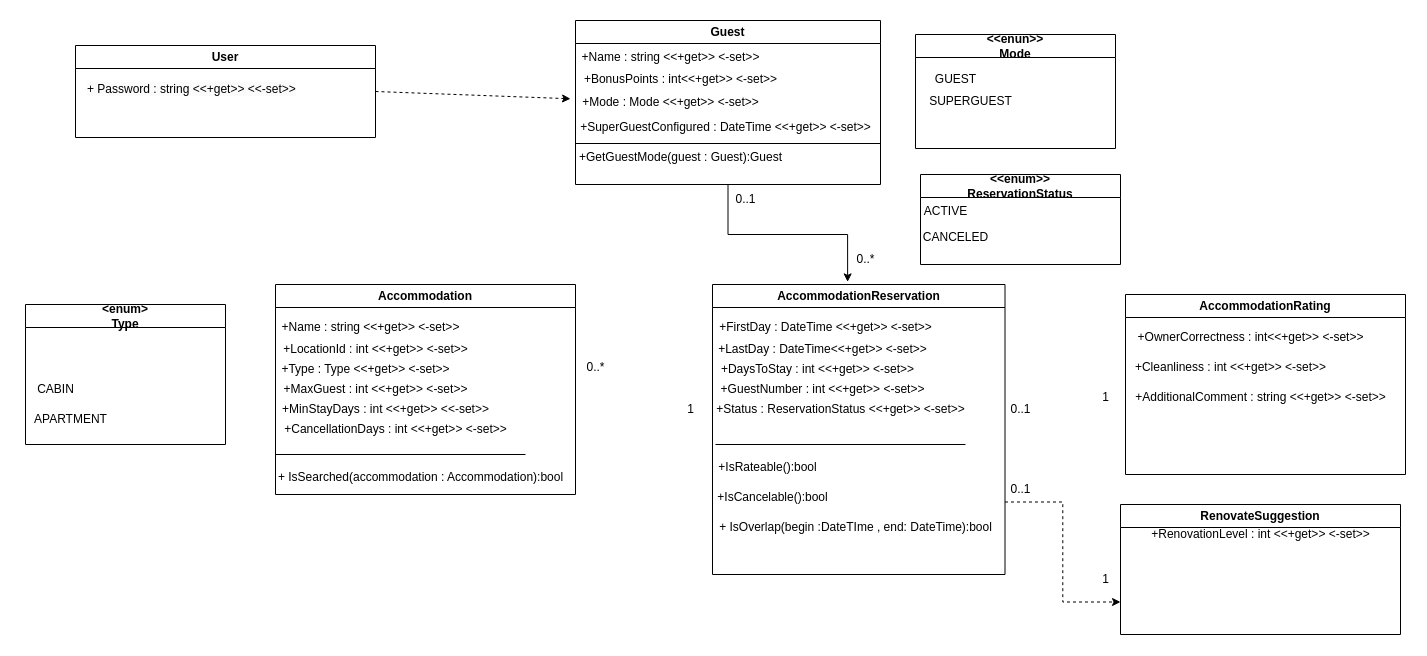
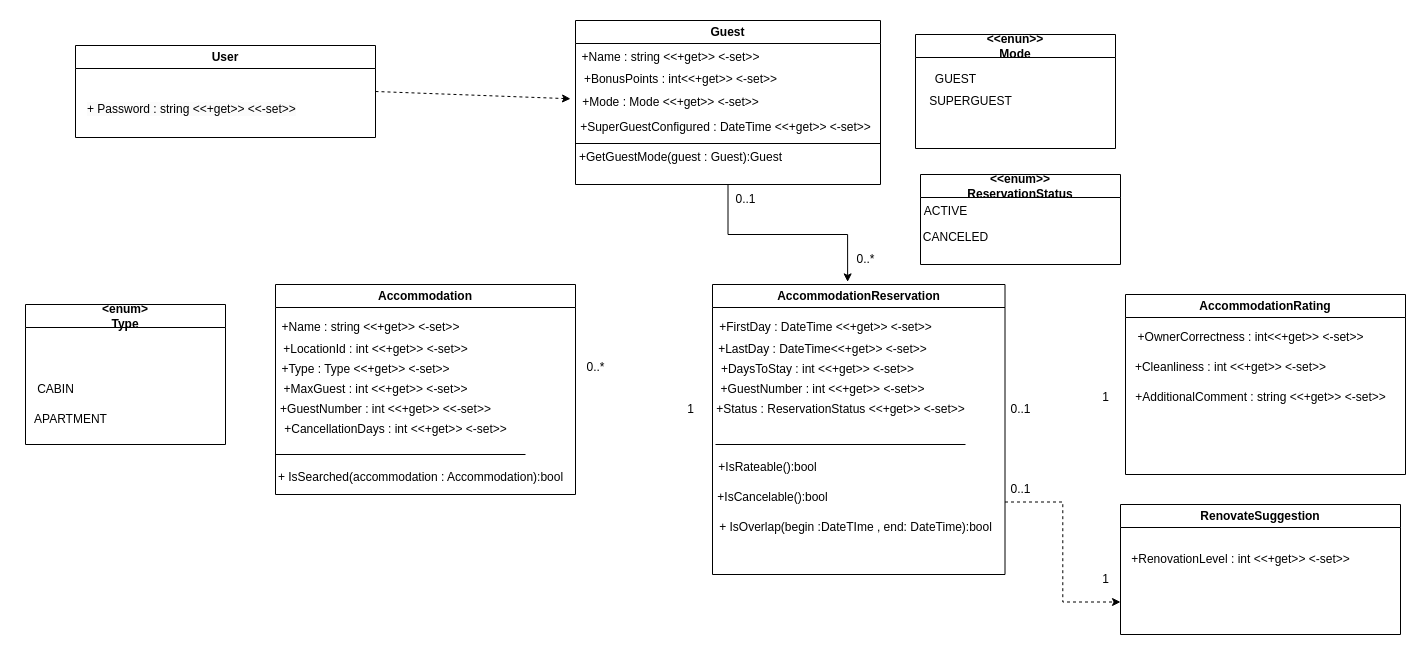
  <mxCell id="0" />
  <mxCell id="1" parent="0" />
  <mxCell id="2" value="1" style="text;html=1;align=center;verticalAlign=middle;resizable=0;points=[];autosize=1;strokeColor=none;fillColor=none;" vertex="1" parent="1"><mxGeometry x="675" y="394" width="30" height="30" as="geometry" /></mxCell>
  <mxCell id="3" value="0..*" style="text;html=1;align=center;verticalAlign=middle;resizable=0;points=[];autosize=1;strokeColor=none;fillColor=none;" vertex="1" parent="1"><mxGeometry x="575" y="352" width="40" height="30" as="geometry" /></mxCell>
  <mxCell id="4" value="&lt;span style=&quot;color: rgba(0, 0, 0, 0); font-family: monospace; font-size: 0px; text-align: start;&quot;&gt;%3CmxGraphModel%3E%3Croot%3E%3CmxCell%20id%3D%220%22%2F%3E%3CmxCell%20id%3D%221%22%20parent%3D%220%22%2F%3E%3CmxCell%20id%3D%222%22%20value%3D%22Type%20%26amp%3Blt%3B%26amp%3Blt%3B%2Bget%26amp%3Bgt%3B%26amp%3Bgt%3B%20%26amp%3Blt%3B-set%26amp%3Bgt%3B%26amp%3Bgt%3B%22%20style%3D%22text%3Bhtml%3D1%3Balign%3Dcenter%3BverticalAlign%3Dmiddle%3Bresizable%3D0%3Bpoints%3D%5B%5D%3Bautosize%3D1%3BstrokeColor%3Dnone%3BfillColor%3Dnone%3B%22%20vertex%3D%221%22%20parent%3D%221%22%3E%3CmxGeometry%20x%3D%22280%22%20y%3D%22220%22%20width%3D%22150%22%20height%3D%2230%22%20as%3D%22geometry%22%2F%3E%3C%2FmxCell%3E%3C%2Froot%3E%3C%2FmxGraphModel%3E&lt;/span&gt;" style="text;html=1;align=center;verticalAlign=middle;resizable=0;points=[];autosize=1;strokeColor=none;fillColor=none;" vertex="1" parent="1"><mxGeometry x="715" y="192" width="20" height="30" as="geometry" /></mxCell>
  <mxCell id="5" value="Guest" style="swimlane;whiteSpace=wrap;html=1;" vertex="1" parent="1"><mxGeometry x="575" y="20" width="305" height="164" as="geometry" /></mxCell>
  <mxCell id="6" value="+Name : string &amp;lt;&amp;lt;+get&amp;gt;&amp;gt; &amp;lt;-set&amp;gt;&amp;gt;" style="text;html=1;align=center;verticalAlign=middle;resizable=0;points=[];autosize=1;strokeColor=none;fillColor=none;" vertex="1" parent="5"><mxGeometry x="-5" y="22" width="200" height="30" as="geometry" /></mxCell>
  <mxCell id="7" value="+BonusPoints : int&amp;lt;&amp;lt;+get&amp;gt;&amp;gt; &amp;lt;-set&amp;gt;&amp;gt;" style="text;html=1;align=center;verticalAlign=middle;resizable=0;points=[];autosize=1;strokeColor=none;fillColor=none;" vertex="1" parent="5"><mxGeometry x="-5" y="44" width="220" height="30" as="geometry" /></mxCell>
  <mxCell id="8" value="+Mode : Mode &amp;lt;&amp;lt;+get&amp;gt;&amp;gt; &amp;lt;-set&amp;gt;&amp;gt;" style="text;html=1;align=center;verticalAlign=middle;resizable=0;points=[];autosize=1;strokeColor=none;fillColor=none;" vertex="1" parent="5"><mxGeometry x="-5" y="67" width="200" height="30" as="geometry" /></mxCell>
  <mxCell id="9" value="+SuperGuestConfigured : DateTime &amp;lt;&amp;lt;+get&amp;gt;&amp;gt; &amp;lt;-set&amp;gt;&amp;gt;" style="text;html=1;align=center;verticalAlign=middle;resizable=0;points=[];autosize=1;strokeColor=none;fillColor=none;" vertex="1" parent="5"><mxGeometry x="-5" y="92" width="310" height="30" as="geometry" /></mxCell>
  <mxCell id="10" value="+GetGuestMode(guest : Guest):Guest" style="text;html=1;align=center;verticalAlign=middle;resizable=0;points=[];autosize=1;strokeColor=none;fillColor=none;" vertex="1" parent="5"><mxGeometry x="-10" y="122" width="230" height="30" as="geometry" /></mxCell>
  <mxCell id="11" style="edgeStyle=orthogonalEdgeStyle;rounded=0;orthogonalLoop=1;jettySize=auto;html=1;exitX=0.5;exitY=1;exitDx=0;exitDy=0;entryX=0.462;entryY=-0.009;entryDx=0;entryDy=0;entryPerimeter=0;" edge="1" parent="1" source="5" target="35"><mxGeometry relative="1" as="geometry" /></mxCell>
  <mxCell id="12" value="0..*" style="text;html=1;align=center;verticalAlign=middle;resizable=0;points=[];autosize=1;strokeColor=none;fillColor=none;" vertex="1" parent="1"><mxGeometry x="845" y="244" width="40" height="30" as="geometry" /></mxCell>
  <mxCell id="13" value="0..1" style="text;html=1;align=center;verticalAlign=middle;resizable=0;points=[];autosize=1;strokeColor=none;fillColor=none;" vertex="1" parent="1"><mxGeometry x="725" y="184" width="40" height="30" as="geometry" /></mxCell>
  <mxCell id="14" value="AccommodationRating" style="swimlane;whiteSpace=wrap;html=1;" vertex="1" parent="1"><mxGeometry x="1125" y="294" width="280" height="180" as="geometry" /></mxCell>
  <mxCell id="15" value="+OwnerCorrectness : int&amp;lt;&amp;lt;+get&amp;gt;&amp;gt; &amp;lt;-set&amp;gt;&amp;gt;" style="text;html=1;align=center;verticalAlign=middle;resizable=0;points=[];autosize=1;strokeColor=none;fillColor=none;" vertex="1" parent="14"><mxGeometry y="28" width="250" height="30" as="geometry" /></mxCell>
  <mxCell id="16" value="+Cleanliness : int &amp;lt;&amp;lt;+get&amp;gt;&amp;gt; &amp;lt;-set&amp;gt;&amp;gt;" style="text;html=1;align=center;verticalAlign=middle;resizable=0;points=[];autosize=1;strokeColor=none;fillColor=none;" vertex="1" parent="14"><mxGeometry y="58" width="210" height="30" as="geometry" /></mxCell>
  <mxCell id="17" value="+AdditionalComment : string &amp;lt;&amp;lt;+get&amp;gt;&amp;gt; &amp;lt;-set&amp;gt;&amp;gt;" style="text;html=1;align=center;verticalAlign=middle;resizable=0;points=[];autosize=1;strokeColor=none;fillColor=none;" vertex="1" parent="14"><mxGeometry y="88" width="270" height="30" as="geometry" /></mxCell>
  <mxCell id="18" value="RenovateSuggestion" style="swimlane;whiteSpace=wrap;html=1;" vertex="1" parent="1"><mxGeometry x="1120" y="504" width="280" height="130" as="geometry" /></mxCell>
- <mxCell id="19" value="+RenovationLevel : int &amp;lt;&amp;lt;+get&amp;gt;&amp;gt; &amp;lt;-set&amp;gt;&amp;gt;" style="text;html=1;align=center;verticalAlign=middle;resizable=0;points=[];autosize=1;strokeColor=none;fillColor=none;" vertex="1" parent="18"><mxGeometry x="20" y="15" width="240" height="30" as="geometry" /></mxCell>
+ <mxCell id="19" value="+RenovationLevel : int &amp;lt;&amp;lt;+get&amp;gt;&amp;gt; &amp;lt;-set&amp;gt;&amp;gt;" style="text;html=1;align=center;verticalAlign=middle;resizable=0;points=[];autosize=1;strokeColor=none;fillColor=none;" vertex="1" parent="18"><mxGeometry y="40" width="240" height="30" as="geometry" /></mxCell>
  <mxCell id="20" value="0..1" style="text;html=1;align=center;verticalAlign=middle;resizable=0;points=[];autosize=1;strokeColor=none;fillColor=none;" vertex="1" parent="1"><mxGeometry x="1000" y="394" width="40" height="30" as="geometry" /></mxCell>
  <mxCell id="21" value="1" style="text;html=1;align=center;verticalAlign=middle;resizable=0;points=[];autosize=1;strokeColor=none;fillColor=none;" vertex="1" parent="1"><mxGeometry x="1090" y="382" width="30" height="30" as="geometry" /></mxCell>
  <mxCell id="22" value="0..1" style="text;html=1;align=center;verticalAlign=middle;resizable=0;points=[];autosize=1;strokeColor=none;fillColor=none;" vertex="1" parent="1"><mxGeometry x="1000" y="474" width="40" height="30" as="geometry" /></mxCell>
  <mxCell id="23" value="1" style="text;html=1;align=center;verticalAlign=middle;resizable=0;points=[];autosize=1;strokeColor=none;fillColor=none;" vertex="1" parent="1"><mxGeometry x="1090" y="564" width="30" height="30" as="geometry" /></mxCell>
  <mxCell id="24" value="" style="endArrow=none;html=1;rounded=0;entryX=1;entryY=0.75;entryDx=0;entryDy=0;exitX=0;exitY=0.75;exitDx=0;exitDy=0;" edge="1" parent="1" source="5" target="5"><mxGeometry width="50" height="50" relative="1" as="geometry"><mxPoint x="605" y="394" as="sourcePoint" /><mxPoint x="655" y="344" as="targetPoint" /></mxGeometry></mxCell>
  <mxCell id="25" value="Accommodation" style="swimlane;whiteSpace=wrap;html=1;" vertex="1" parent="1"><mxGeometry x="275" y="284" width="300" height="210" as="geometry"><mxRectangle x="280" y="150" width="140" height="30" as="alternateBounds" /></mxGeometry></mxCell>
  <mxCell id="26" value="+Name : string &amp;lt;&amp;lt;+get&amp;gt;&amp;gt; &amp;lt;-set&amp;gt;&amp;gt;" style="text;html=1;align=center;verticalAlign=middle;resizable=0;points=[];autosize=1;strokeColor=none;fillColor=none;" vertex="1" parent="25"><mxGeometry x="-5" y="28" width="200" height="30" as="geometry" /></mxCell>
  <mxCell id="27" value="+LocationId : int &amp;lt;&amp;lt;+get&amp;gt;&amp;gt; &amp;lt;-set&amp;gt;&amp;gt;" style="text;html=1;align=center;verticalAlign=middle;resizable=0;points=[];autosize=1;strokeColor=none;fillColor=none;" vertex="1" parent="25"><mxGeometry x="-5" y="50" width="210" height="30" as="geometry" /></mxCell>
  <mxCell id="28" value="+Type : Type &amp;lt;&amp;lt;+get&amp;gt;&amp;gt; &amp;lt;-set&amp;gt;&amp;gt;" style="text;html=1;align=center;verticalAlign=middle;resizable=0;points=[];autosize=1;strokeColor=none;fillColor=none;" vertex="1" parent="25"><mxGeometry x="-5" y="70" width="190" height="30" as="geometry" /></mxCell>
  <mxCell id="29" value="+MaxGuest : int &amp;lt;&amp;lt;+get&amp;gt;&amp;gt; &amp;lt;-set&amp;gt;&amp;gt;" style="text;html=1;align=center;verticalAlign=middle;resizable=0;points=[];autosize=1;strokeColor=none;fillColor=none;" vertex="1" parent="25"><mxGeometry x="-5" y="90" width="210" height="30" as="geometry" /></mxCell>
- <mxCell id="30" value="+MinStayDays : int &amp;lt;&amp;lt;+get&amp;gt;&amp;gt; &amp;lt;&amp;lt;-set&amp;gt;&amp;gt;" style="text;html=1;align=center;verticalAlign=middle;resizable=0;points=[];autosize=1;strokeColor=none;fillColor=none;" vertex="1" parent="25"><mxGeometry x="-5" y="110" width="230" height="30" as="geometry" /></mxCell>
+ <mxCell id="30" value="+GuestNumber : int &amp;lt;&amp;lt;+get&amp;gt;&amp;gt; &amp;lt;&amp;lt;-set&amp;gt;&amp;gt;" style="text;html=1;align=center;verticalAlign=middle;resizable=0;points=[];autosize=1;strokeColor=none;fillColor=none;" vertex="1" parent="25"><mxGeometry x="-5" y="110" width="230" height="30" as="geometry" /></mxCell>
  <mxCell id="31" value="+CancellationDays : int &amp;lt;&amp;lt;+get&amp;gt;&amp;gt; &amp;lt;-set&amp;gt;&amp;gt;" style="text;html=1;align=center;verticalAlign=middle;resizable=0;points=[];autosize=1;strokeColor=none;fillColor=none;" vertex="1" parent="25"><mxGeometry x="-5" y="130" width="250" height="30" as="geometry" /></mxCell>
  <mxCell id="32" value="" style="endArrow=none;html=1;rounded=0;" edge="1" parent="25"><mxGeometry width="50" height="50" relative="1" as="geometry"><mxPoint y="170" as="sourcePoint" /><mxPoint x="250" y="170" as="targetPoint" /></mxGeometry></mxCell>
  <mxCell id="33" value="+ IsSearched(accommodation : Accommodation):bool" style="text;html=1;align=center;verticalAlign=middle;resizable=0;points=[];autosize=1;strokeColor=none;fillColor=none;" vertex="1" parent="25"><mxGeometry x="-10" y="178" width="310" height="30" as="geometry" /></mxCell>
  <mxCell id="34" style="edgeStyle=orthogonalEdgeStyle;rounded=0;orthogonalLoop=1;jettySize=auto;html=1;exitX=1;exitY=0.75;exitDx=0;exitDy=0;entryX=0;entryY=0.75;entryDx=0;entryDy=0;dashed=1;" edge="1" parent="1" source="35" target="18"><mxGeometry relative="1" as="geometry" /></mxCell>
  <mxCell id="35" value="AccommodationReservation" style="swimlane;whiteSpace=wrap;html=1;" vertex="1" parent="1"><mxGeometry x="712" y="284" width="292.5" height="290" as="geometry" /></mxCell>
  <mxCell id="36" value="+FirstDay : DateTime &amp;lt;&amp;lt;+get&amp;gt;&amp;gt; &amp;lt;-set&amp;gt;&amp;gt;" style="text;html=1;align=center;verticalAlign=middle;resizable=0;points=[];autosize=1;strokeColor=none;fillColor=none;" vertex="1" parent="35"><mxGeometry x="-7.5" y="28" width="240" height="30" as="geometry" /></mxCell>
  <mxCell id="37" value="+LastDay : DateTime&amp;lt;&amp;lt;+get&amp;gt;&amp;gt; &amp;lt;-set&amp;gt;&amp;gt;" style="text;html=1;align=center;verticalAlign=middle;resizable=0;points=[];autosize=1;strokeColor=none;fillColor=none;" vertex="1" parent="35"><mxGeometry x="-5" y="50" width="230" height="30" as="geometry" /></mxCell>
  <mxCell id="38" value="+DaysToStay : int &amp;lt;&amp;lt;+get&amp;gt;&amp;gt; &amp;lt;-set&amp;gt;&amp;gt;" style="text;html=1;align=center;verticalAlign=middle;resizable=0;points=[];autosize=1;strokeColor=none;fillColor=none;" vertex="1" parent="35"><mxGeometry x="-5" y="70" width="220" height="30" as="geometry" /></mxCell>
  <mxCell id="39" value="+GuestNumber : int &amp;lt;&amp;lt;+get&amp;gt;&amp;gt; &amp;lt;-set&amp;gt;&amp;gt;" style="text;html=1;align=center;verticalAlign=middle;resizable=0;points=[];autosize=1;strokeColor=none;fillColor=none;" vertex="1" parent="35"><mxGeometry x="-5" y="90" width="230" height="30" as="geometry" /></mxCell>
  <mxCell id="40" value="+Status : ReservationStatus &amp;lt;&amp;lt;+get&amp;gt;&amp;gt; &amp;lt;-set&amp;gt;&amp;gt;" style="text;html=1;align=center;verticalAlign=middle;resizable=0;points=[];autosize=1;strokeColor=none;fillColor=none;" vertex="1" parent="35"><mxGeometry x="-7.5" y="110" width="270" height="30" as="geometry" /></mxCell>
  <mxCell id="41" value="+IsRateable():bool" style="text;html=1;align=center;verticalAlign=middle;resizable=0;points=[];autosize=1;strokeColor=none;fillColor=none;" vertex="1" parent="35"><mxGeometry x="-5" y="168" width="120" height="30" as="geometry" /></mxCell>
  <mxCell id="42" value="+IsCancelable():bool" style="text;html=1;align=center;verticalAlign=middle;resizable=0;points=[];autosize=1;strokeColor=none;fillColor=none;" vertex="1" parent="35"><mxGeometry x="-5" y="198" width="130" height="30" as="geometry" /></mxCell>
  <mxCell id="43" value="+ IsOverlap(begin :DateTIme , end: DateTime):bool" style="text;html=1;align=center;verticalAlign=middle;resizable=0;points=[];autosize=1;strokeColor=none;fillColor=none;" vertex="1" parent="35"><mxGeometry x="-7.5" y="228" width="300" height="30" as="geometry" /></mxCell>
  <mxCell id="44" value="&lt;div&gt;&amp;lt;enum&amp;gt;&lt;/div&gt;Type" style="swimlane;whiteSpace=wrap;html=1;" vertex="1" parent="1"><mxGeometry x="25" y="304" width="200" height="140" as="geometry" /></mxCell>
  <mxCell id="45" value="CABIN&lt;span style=&quot;color: rgba(0, 0, 0, 0); font-family: monospace; font-size: 0px; text-align: start;&quot;&gt;%3CmxGraphModel%3E%3Croot%3E%3CmxCell%20id%3D%220%22%2F%3E%3CmxCell%20id%3D%221%22%20parent%3D%220%22%2F%3E%3CmxCell%20id%3D%222%22%20value%3D%22HOUSE%22%20style%3D%22text%3Bhtml%3D1%3Balign%3Dcenter%3BverticalAlign%3Dmiddle%3Bresizable%3D0%3Bpoints%3D%5B%5D%3Bautosize%3D1%3BstrokeColor%3Dnone%3BfillColor%3Dnone%3B%22%20vertex%3D%221%22%20parent%3D%221%22%3E%3CmxGeometry%20x%3D%2220%22%20y%3D%22330%22%20width%3D%2270%22%20height%3D%2230%22%20as%3D%22geometry%22%2F%3E%3C%2FmxCell%3E%3C%2Froot%3E%3C%2FmxGraphModel%3E&lt;/span&gt;&lt;span style=&quot;color: rgba(0, 0, 0, 0); font-family: monospace; font-size: 0px; text-align: start;&quot;&gt;%3CmxGraphModel%3E%3Croot%3E%3CmxCell%20id%3D%220%22%2F%3E%3CmxCell%20id%3D%221%22%20parent%3D%220%22%2F%3E%3CmxCell%20id%3D%222%22%20value%3D%22HOUSE%22%20style%3D%22text%3Bhtml%3D1%3Balign%3Dcenter%3BverticalAlign%3Dmiddle%3Bresizable%3D0%3Bpoints%3D%5B%5D%3Bautosize%3D1%3BstrokeColor%3Dnone%3BfillColor%3Dnone%3B%22%20vertex%3D%221%22%20parent%3D%221%22%3E%3CmxGeometry%20x%3D%2220%22%20y%3D%22330%22%20width%3D%2270%22%20height%3D%2230%22%20as%3D%22geometry%22%2F%3E%3C%2FmxCell%3E%3C%2Froot%3E%3C%2FmxGraphModel%3E&lt;/span&gt;&lt;span style=&quot;color: rgba(0, 0, 0, 0); font-family: monospace; font-size: 0px; text-align: start;&quot;&gt;%3CmxGraphModel%3E%3Croot%3E%3CmxCell%20id%3D%220%22%2F%3E%3CmxCell%20id%3D%221%22%20parent%3D%220%22%2F%3E%3CmxCell%20id%3D%222%22%20value%3D%22HOUSE%22%20style%3D%22text%3Bhtml%3D1%3Balign%3Dcenter%3BverticalAlign%3Dmiddle%3Bresizable%3D0%3Bpoints%3D%5B%5D%3Bautosize%3D1%3BstrokeColor%3Dnone%3BfillColor%3Dnone%3B%22%20vertex%3D%221%22%20parent%3D%221%22%3E%3CmxGeometry%20x%3D%2220%22%20y%3D%22330%22%20width%3D%2270%22%20height%3D%2230%22%20as%3D%22geometry%22%2F%3E%3C%2FmxCell%3E%3C%2Froot%3E%3C%2FmxGraphModel%3E&lt;/span&gt;" style="text;html=1;align=center;verticalAlign=middle;resizable=0;points=[];autosize=1;strokeColor=none;fillColor=none;" vertex="1" parent="44"><mxGeometry y="70" width="60" height="30" as="geometry" /></mxCell>
  <mxCell id="46" value="APARTMENT" style="text;html=1;align=center;verticalAlign=middle;resizable=0;points=[];autosize=1;strokeColor=none;fillColor=none;" vertex="1" parent="44"><mxGeometry x="-5" y="100" width="100" height="30" as="geometry" /></mxCell>
  <mxCell id="47" value="&lt;div&gt;&amp;lt;&amp;lt;enum&amp;gt;&amp;gt;&lt;/div&gt;ReservationStatus" style="swimlane;whiteSpace=wrap;html=1;" vertex="1" parent="1"><mxGeometry x="920" y="174" width="200" height="90" as="geometry" /></mxCell>
  <mxCell id="48" value="CANCELED" style="text;html=1;align=center;verticalAlign=middle;resizable=0;points=[];autosize=1;strokeColor=none;fillColor=none;" vertex="1" parent="47"><mxGeometry x="-10" y="48" width="90" height="30" as="geometry" /></mxCell>
  <mxCell id="49" value="ACTIVE" style="text;html=1;align=center;verticalAlign=middle;resizable=0;points=[];autosize=1;strokeColor=none;fillColor=none;" vertex="1" parent="47"><mxGeometry x="-10" y="22" width="70" height="30" as="geometry" /></mxCell>
  <mxCell id="50" value="&lt;div&gt;&amp;lt;&amp;lt;enun&amp;gt;&amp;gt;&lt;/div&gt;Mode" style="swimlane;whiteSpace=wrap;html=1;" vertex="1" parent="1"><mxGeometry x="915" y="34" width="200" height="114" as="geometry" /></mxCell>
  <mxCell id="51" value="SUPERGUEST" style="text;html=1;align=center;verticalAlign=middle;resizable=0;points=[];autosize=1;strokeColor=none;fillColor=none;" vertex="1" parent="50"><mxGeometry y="52" width="110" height="30" as="geometry" /></mxCell>
  <mxCell id="52" value="GUEST" style="text;html=1;align=center;verticalAlign=middle;resizable=0;points=[];autosize=1;strokeColor=none;fillColor=none;" vertex="1" parent="50"><mxGeometry x="10" y="30" width="60" height="30" as="geometry" /></mxCell>
  <mxCell id="53" value="" style="endArrow=none;html=1;rounded=0;" edge="1" parent="1"><mxGeometry width="50" height="50" relative="1" as="geometry"><mxPoint x="715" y="444" as="sourcePoint" /><mxPoint x="965" y="444" as="targetPoint" /></mxGeometry></mxCell>
  <mxCell id="54" value="User" style="swimlane;whiteSpace=wrap;html=1;" vertex="1" parent="1"><mxGeometry x="75" y="45" width="300" height="92" as="geometry" /></mxCell>
- <mxCell id="55" value="&lt;span style=&quot;color: rgb(0, 0, 0); font-family: Helvetica; font-size: 12px; font-style: normal; font-variant-ligatures: normal; font-variant-caps: normal; font-weight: 400; letter-spacing: normal; orphans: 2; text-align: center; text-indent: 0px; text-transform: none; widows: 2; word-spacing: 0px; -webkit-text-stroke-width: 0px; white-space: nowrap; background-color: rgb(251, 251, 251); text-decoration-thickness: initial; text-decoration-style: initial; text-decoration-color: initial; display: inline !important; float: none;&quot;&gt;+ Password : string &amp;lt;&amp;lt;+get&amp;gt;&amp;gt; &amp;lt;&amp;lt;-set&amp;gt;&amp;gt;&lt;/span&gt;" style="text;whiteSpace=wrap;html=1;" vertex="1" parent="54"><mxGeometry x="10" y="30" width="240" height="40" as="geometry" /></mxCell>
+ <mxCell id="55" value="&lt;span style=&quot;color: rgb(0, 0, 0); font-family: Helvetica; font-size: 12px; font-style: normal; font-variant-ligatures: normal; font-variant-caps: normal; font-weight: 400; letter-spacing: normal; orphans: 2; text-align: center; text-indent: 0px; text-transform: none; widows: 2; word-spacing: 0px; -webkit-text-stroke-width: 0px; white-space: nowrap; background-color: rgb(251, 251, 251); text-decoration-thickness: initial; text-decoration-style: initial; text-decoration-color: initial; display: inline !important; float: none;&quot;&gt;+ Password : string &amp;lt;&amp;lt;+get&amp;gt;&amp;gt; &amp;lt;&amp;lt;-set&amp;gt;&amp;gt;&lt;/span&gt;" style="text;whiteSpace=wrap;html=1;" vertex="1" parent="54"><mxGeometry x="10" y="50" width="240" height="40" as="geometry" /></mxCell>
  <mxCell id="56" value="" style="endArrow=classic;html=1;rounded=0;exitX=1;exitY=0.5;exitDx=0;exitDy=0;dashed=1;" edge="1" parent="1" source="54" target="8"><mxGeometry width="50" height="50" relative="1" as="geometry"><mxPoint x="445" y="134" as="sourcePoint" /><mxPoint x="495" y="84" as="targetPoint" /></mxGeometry></mxCell>
